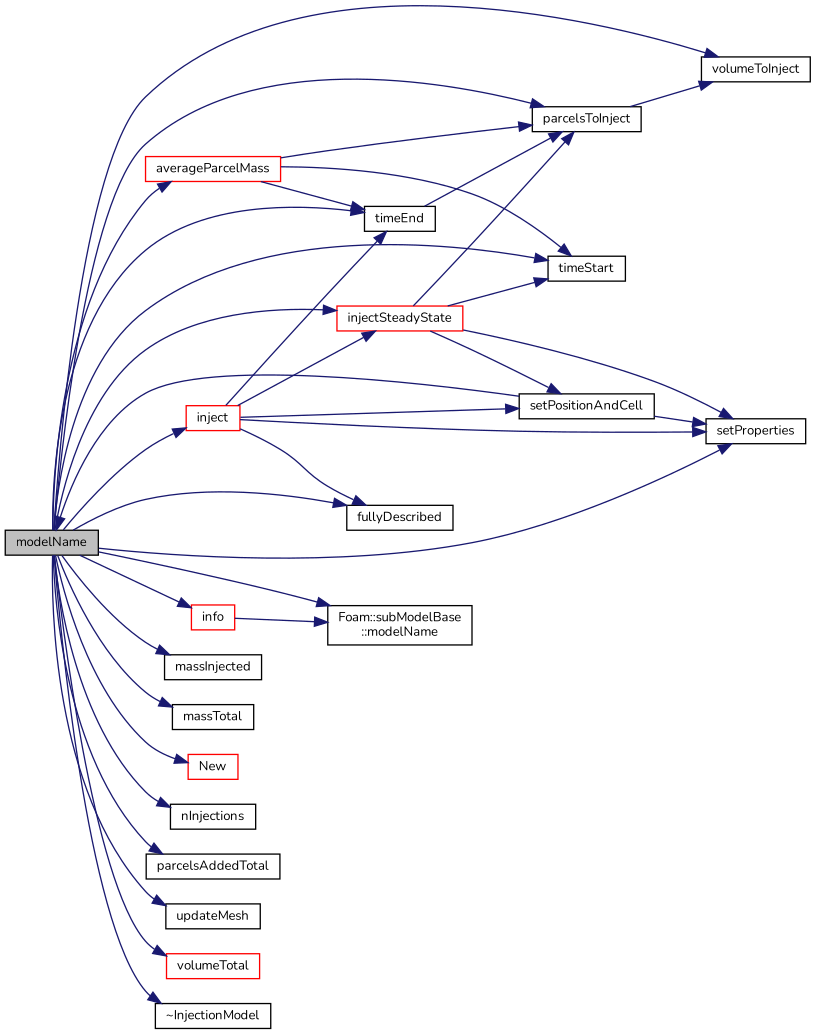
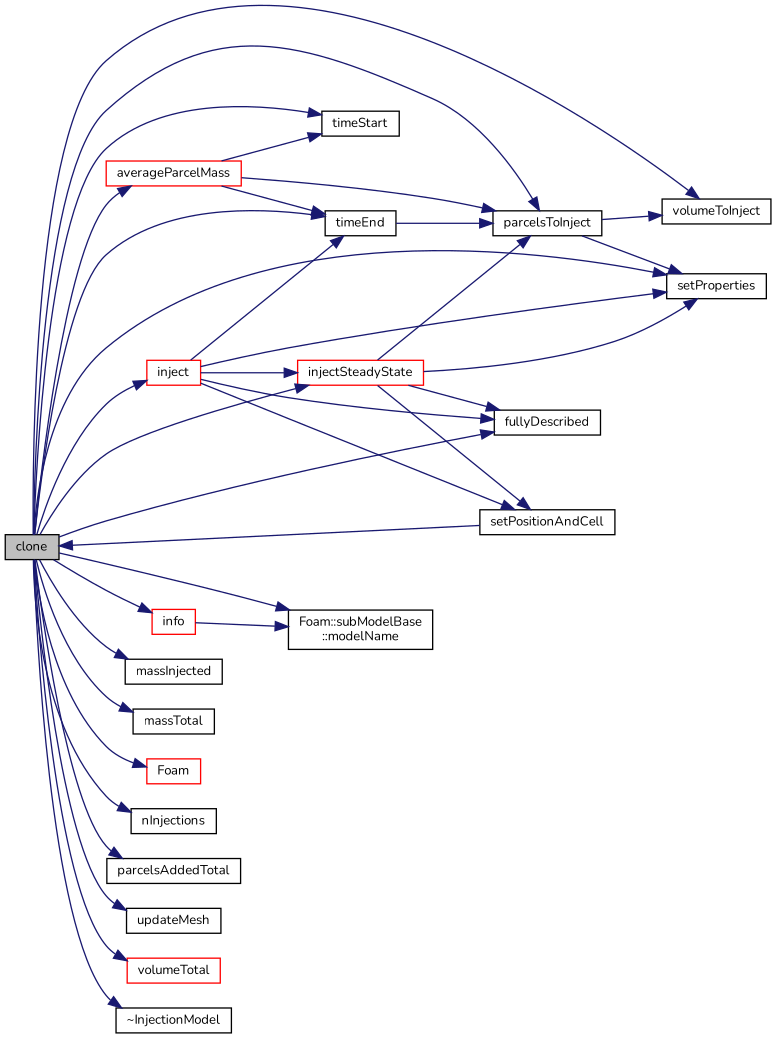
  digraph {
    fontname=Nunito
    rankdir=LR
    node [color=black fontname=Nunito fontsize=10 shape=record]
    edge [color=midnightblue fontname=Nunito fontsize=10 labelfontname=FreeSans labelfontsize=10 style=solid]
-   n1 [fillcolor=grey75 fontcolor=black height=0.2 label=modelName style=filled width=0.4]
+   n1 [fillcolor=grey75 fontcolor=black height=0.2 label=clone style=filled width=0.4]
    n2 [color=red height=0.2 label=averageParcelMass width=0.4]
    n3 [height=0.2 label=parcelsToInject width=0.4]
    n4 [height=0.2 label=volumeToInject width=0.4]
    n5 [height=0.2 label=timeEnd width=0.4]
    n6 [height=0.2 label=timeStart width=0.4]
    n7 [height=0.2 label=fullyDescribed width=0.4]
    n8 [color=red height=0.2 label=info width=0.4]
    n9 [height=0.2 label="Foam::subModelBase\l::modelName" width=0.4]
    n10 [color=red height=0.2 label=inject width=0.4]
    n11 [height=0.2 label=setProperties width=0.4]
    n12 [color=red height=0.2 label=injectSteadyState width=0.4]
    n13 [height=0.2 label=massInjected width=0.4]
    n14 [height=0.2 label=massTotal width=0.4]
-   n15 [color=red height=0.2 label=New width=0.4]
+   n15 [color=red height=0.2 label=Foam width=0.4]
    n16 [height=0.2 label=nInjections width=0.4]
    n17 [height=0.2 label=parcelsAddedTotal width=0.4]
    n18 [height=0.2 label=updateMesh width=0.4]
    n19 [color=red height=0.2 label=volumeTotal width=0.4]
    n20 [height=0.2 label="~InjectionModel" width=0.4]
    n21 [height=0.2 label=setPositionAndCell width=0.4]
    n1 -> n2
    n1 -> n3
    n1 -> n4
    n1 -> n5
    n1 -> n6
    n1 -> n7
    n1 -> n8
    n1 -> n9
    n1 -> n10
    n1 -> n11
    n1 -> n12
    n1 -> n13
    n1 -> n14
    n1 -> n15
    n1 -> n16
    n1 -> n17
    n1 -> n18
    n1 -> n19
    n1 -> n20
    n2 -> n3
    n2 -> n5
    n2 -> n6
    n3 -> n4
    n5 -> n3
    n8 -> n9
    n10 -> n5
    n10 -> n7
    n10 -> n11
    n10 -> n12
    n10 -> n21
    n12 -> n3
-   n12 -> n6
+   n12 -> n7
    n12 -> n11
    n12 -> n21
    n21 -> n1
-   n21 -> n11
+   n3 -> n11
  }
